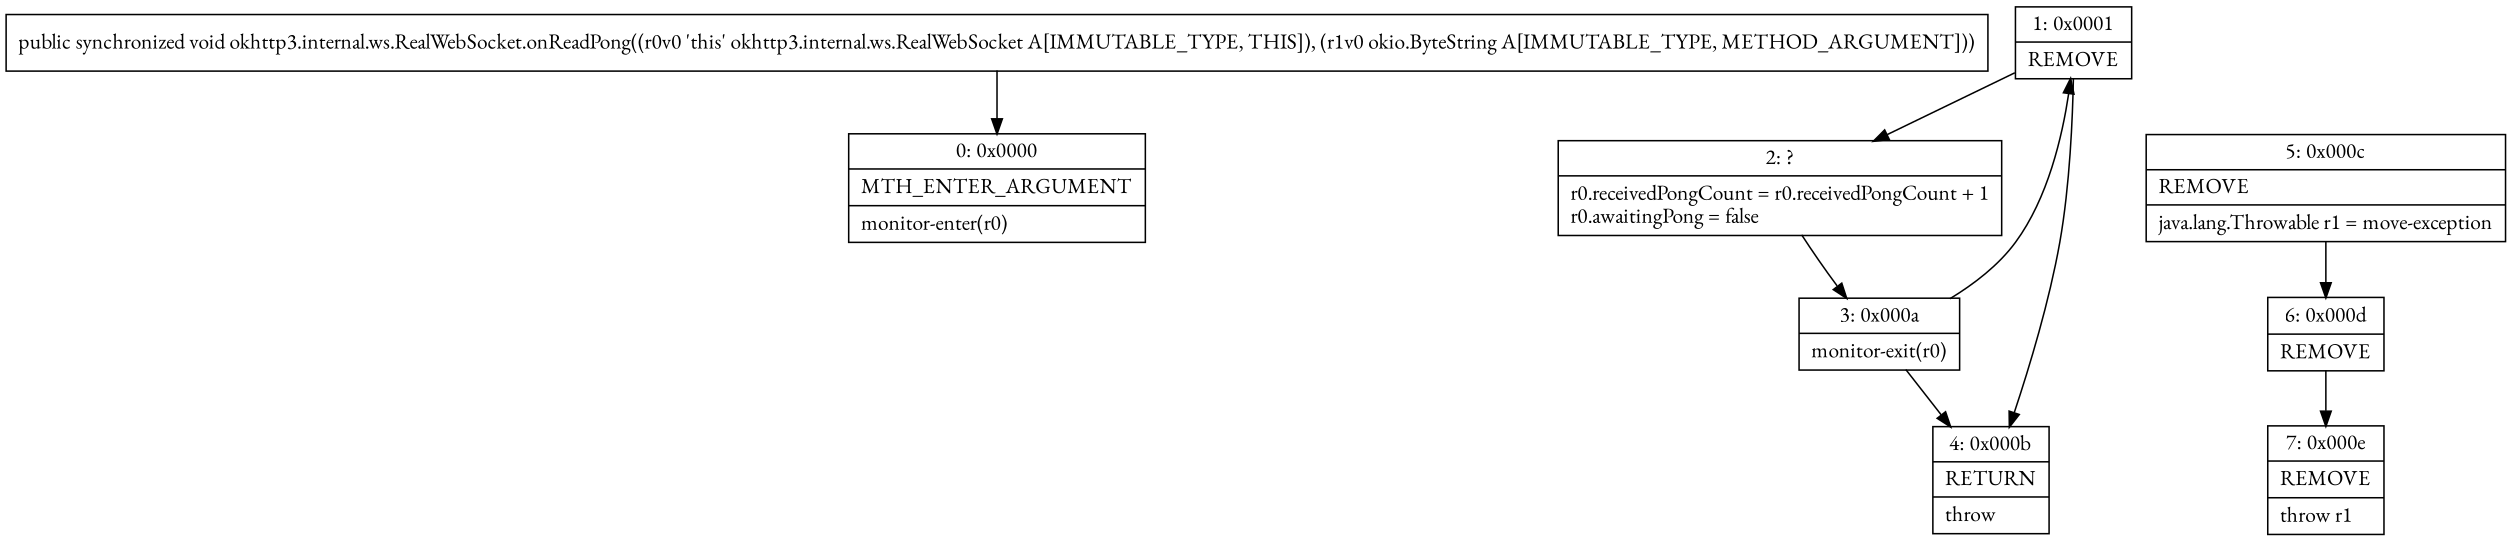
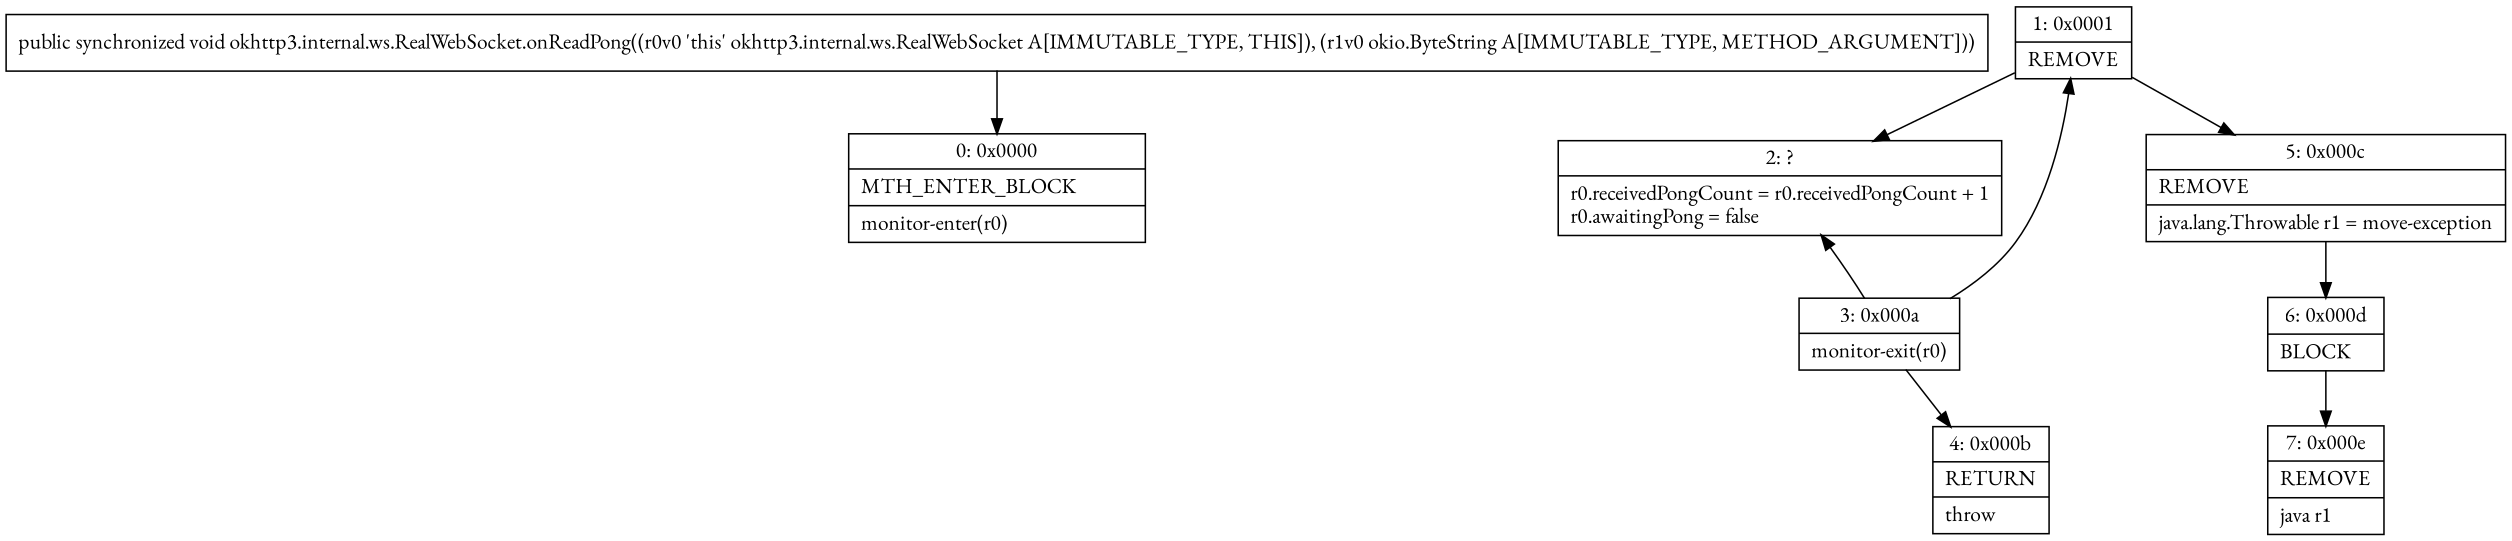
  digraph {
    fontname="EB Garamond"
    node [fontname="EB Garamond" shape=record]
    edge [fontname="EB Garamond"]
-   n1 [label="{0\:\ 0x0000|MTH_ENTER_ARGUMENT\l|monitor\-enter(r0)\l}"]
+   n1 [label="{0\:\ 0x0000|MTH_ENTER_BLOCK\l|monitor\-enter(r0)\l}"]
    n2 [label="{1\:\ 0x0001|REMOVE\l}"]
    n3 [label="{2\:\ ?|r0.receivedPongCount = r0.receivedPongCount + 1\lr0.awaitingPong = false\l}"]
    n4 [label="{5\:\ 0x000c|REMOVE\l|java.lang.Throwable r1 = move\-exception\l}"]
    n5 [label="{3\:\ 0x000a|monitor\-exit(r0)\l}"]
-   n6 [label="{6\:\ 0x000d|REMOVE\l}"]
+   n6 [label="{6\:\ 0x000d|BLOCK\l}"]
    n7 [label="{4\:\ 0x000b|RETURN\l|throw\l}"]
-   n8 [label="{7\:\ 0x000e|REMOVE\l|throw r1\l}"]
+   n8 [label="{7\:\ 0x000e|REMOVE\l|java r1\l}"]
    n9 [label="{public synchronized void okhttp3.internal.ws.RealWebSocket.onReadPong((r0v0 'this' okhttp3.internal.ws.RealWebSocket A[IMMUTABLE_TYPE, THIS]), (r1v0 okio.ByteString A[IMMUTABLE_TYPE, METHOD_ARGUMENT])) }"]
    n2 -> n3
-   n2 -> n7
-   n3 -> n5
+   n2 -> n4
+   n5 -> n3
    n4 -> n6
    n5 -> n2
    n5 -> n7
    n6 -> n8
    n9 -> n1
  }
